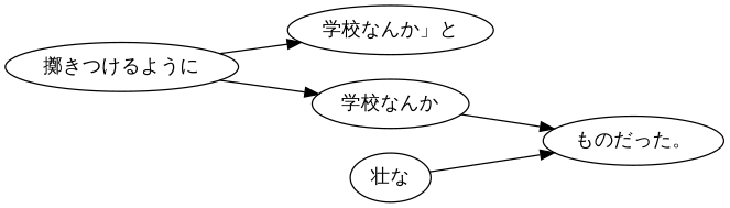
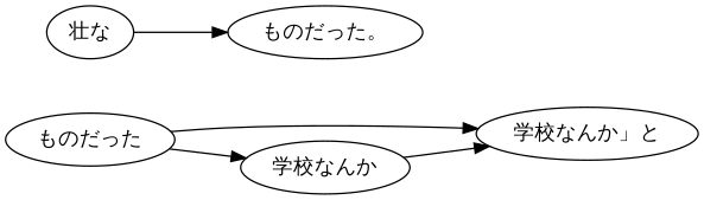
  digraph {
    fontname="Roboto Mono"
    rankdir=LR
    node [fontname="Roboto Mono"]
    edge [fontname="Roboto Mono"]
    n1 [label="学校なんか」と"]
-   n2 [label="擲きつけるように"]
+   n2 [label="ものだった"]
    n3 [label="学校なんか"]
    n4 [label="ものだった。"]
    n5 [label="壮な"]
    n2 -> n1
    n2 -> n3
-   n3 -> n4
+   n3 -> n1
    n5 -> n4
  }
